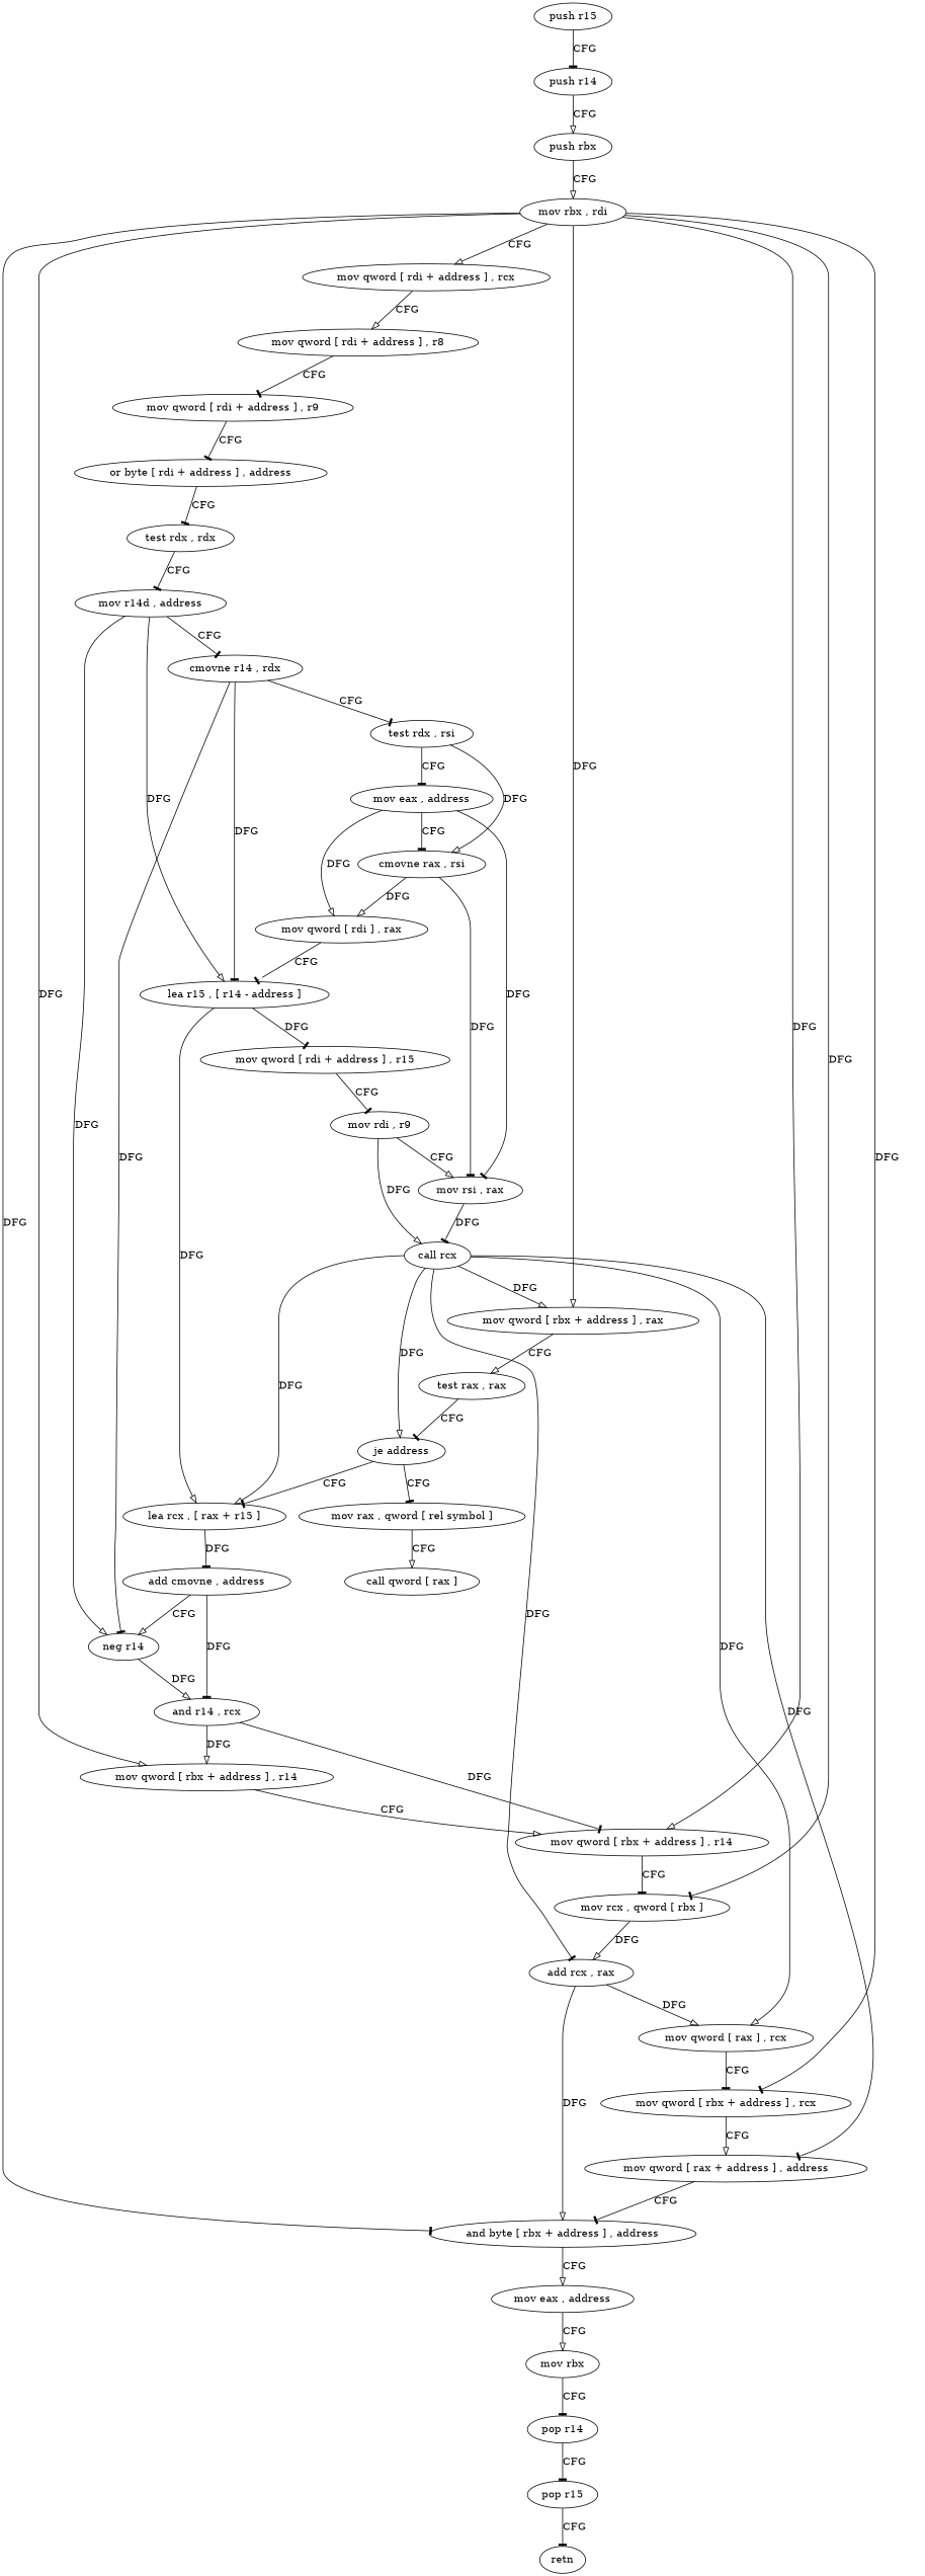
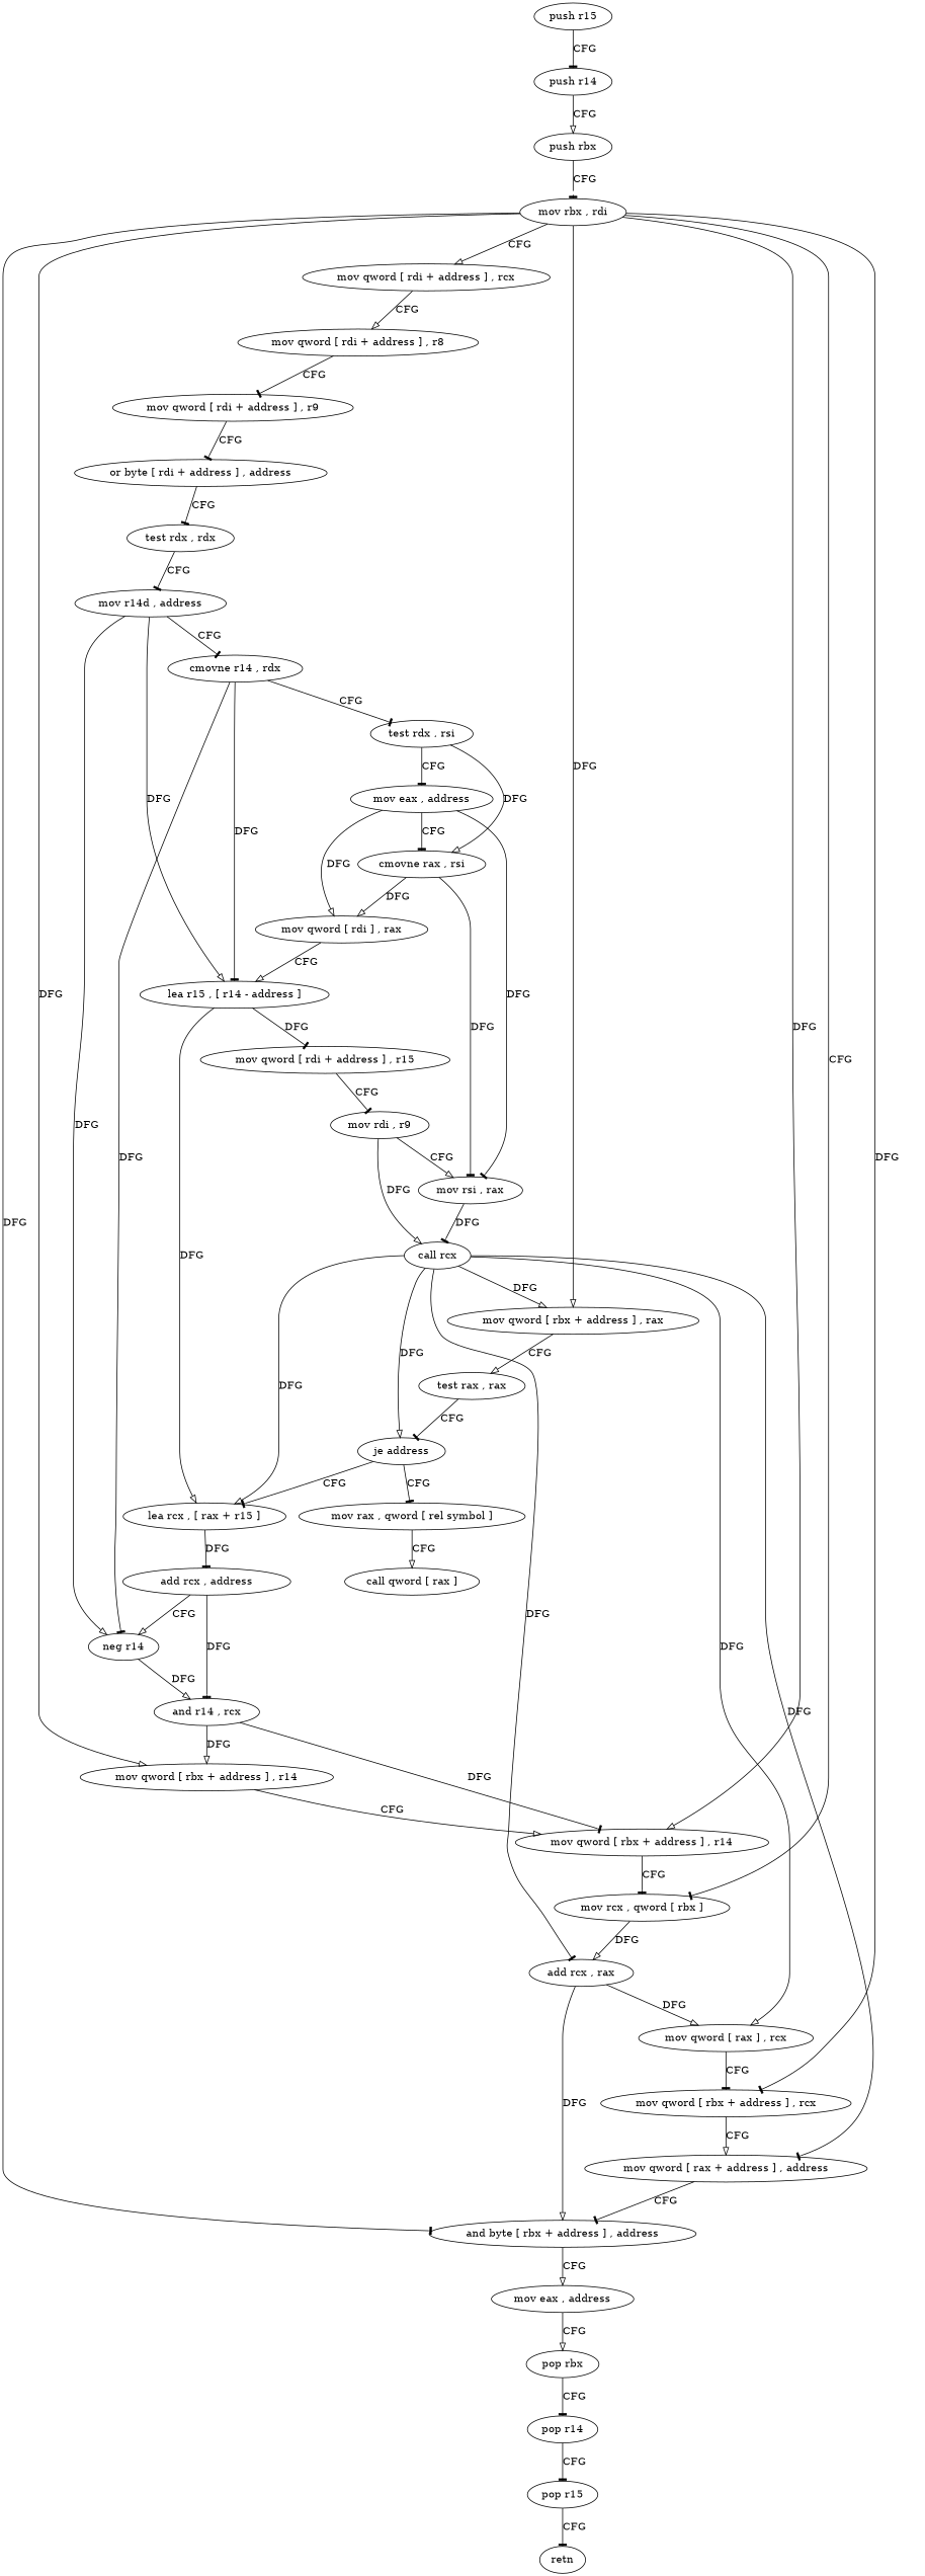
  digraph {
    edge [arrowhead=tee]
    n1 [label="push r15"]
    n2 [label="push r14"]
    n3 [label="push rbx"]
    n4 [label="mov rbx , rdi"]
    n5 [label="mov qword [ rdi + address ] , rcx"]
    n6 [label="mov qword [ rbx + address ] , rax"]
    n7 [label="mov qword [ rbx + address ] , r14"]
    n8 [label="mov qword [ rbx + address ] , r14"]
    n9 [label="mov rcx , qword [ rbx ]"]
    n10 [label="mov qword [ rbx + address ] , rcx"]
    n11 [label="and byte [ rbx + address ] , address"]
    n12 [label="mov qword [ rdi + address ] , r8"]
    n13 [label="test rax , rax"]
    n14 [label="add rcx , rax"]
    n15 [label="mov qword [ rax + address ] , address"]
    n16 [label="mov eax , address"]
    n17 [label="mov qword [ rdi + address ] , r9"]
    n18 [label="or byte [ rdi + address ] , address"]
    n19 [label="test rdx , rdx"]
    n20 [label="mov r14d , address"]
    n21 [label="cmovne r14 , rdx"]
    n22 [label="lea r15 , [ r14 - address ]"]
    n23 [label="neg r14"]
    n24 [label="test rdx , rsi"]
    n25 [label="mov qword [ rdi + address ] , r15"]
    n26 [label="lea rcx , [ rax + r15 ]"]
    n27 [label="and r14 , rcx"]
    n28 [label="mov eax , address"]
    n29 [label="cmovne rax , rsi"]
    n30 [label="mov qword [ rdi ] , rax"]
    n31 [label="mov rsi , rax"]
    n32 [label="call rcx"]
    n33 [label="mov rdi , r9"]
-   n34 [label="add cmovne , address"]
+   n34 [label="add rcx , address"]
    n35 [label="je address"]
    n36 [label="mov qword [ rax ] , rcx"]
    n37 [label="mov rax , qword [ rel symbol ]"]
    n38 [label="call qword [ rax ]"]
-   n39 [label="mov rbx"]
+   n39 [label="pop rbx"]
    n40 [label="pop r14"]
    n41 [label="pop r15"]
    n42 [label=retn]
    n1 -> n2 [label=CFG]
    n2 -> n3 [arrowhead=onormal label=CFG]
-   n3 -> n4 [arrowhead=onormal label=CFG]
+   n3 -> n4 [label=CFG]
    n4 -> n5 [arrowhead=onormal label=CFG]
    n4 -> n6 [arrowhead=onormal label=DFG]
    n4 -> n7 [arrowhead=onormal label=DFG]
    n4 -> n8 [arrowhead=onormal label=DFG]
-   n4 -> n9 [label=DFG]
+   n4 -> n9 [label=CFG]
    n4 -> n10 [label=DFG]
    n4 -> n11 [label=DFG]
    n5 -> n12 [arrowhead=onormal label=CFG]
    n6 -> n13 [arrowhead=onormal label=CFG]
    n7 -> n8 [arrowhead=onormal label=CFG]
    n8 -> n9 [label=CFG]
    n9 -> n14 [arrowhead=onormal label=DFG]
    n10 -> n15 [arrowhead=onormal label=CFG]
    n11 -> n16 [arrowhead=onormal label=CFG]
    n12 -> n17 [label=CFG]
    n13 -> n35 [label=CFG]
    n14 -> n11 [arrowhead=onormal label=DFG]
    n14 -> n36 [arrowhead=onormal label=DFG]
    n15 -> n11 [label=CFG]
    n16 -> n39 [arrowhead=onormal label=CFG]
    n17 -> n18 [label=CFG]
    n18 -> n19 [label=CFG]
    n19 -> n20 [label=CFG]
    n20 -> n21 [label=CFG]
    n20 -> n22 [arrowhead=onormal label=DFG]
    n20 -> n23 [arrowhead=onormal label=DFG]
    n21 -> n22 [label=DFG]
    n21 -> n23 [label=DFG]
    n21 -> n24 [label=CFG]
    n22 -> n25 [label=DFG]
    n22 -> n26 [arrowhead=onormal label=DFG]
    n23 -> n27 [arrowhead=onormal label=DFG]
    n24 -> n28 [label=CFG]
    n24 -> n29 [arrowhead=onormal label=DFG]
    n25 -> n33 [label=CFG]
    n26 -> n34 [label=DFG]
    n27 -> n7 [arrowhead=onormal label=DFG]
    n27 -> n8 [label=DFG]
    n28 -> n29 [label=CFG]
    n28 -> n30 [arrowhead=onormal label=DFG]
    n28 -> n31 [label=DFG]
    n29 -> n30 [arrowhead=onormal label=DFG]
    n29 -> n31 [label=DFG]
-   n30 -> n22 [label=CFG]
+   n30 -> n22 [arrowhead=onormal label=CFG]
    n31 -> n32 [label=DFG]
    n32 -> n6 [arrowhead=onormal label=DFG]
    n32 -> n14 [label=DFG]
    n32 -> n15 [label=DFG]
    n32 -> n26 [arrowhead=onormal label=DFG]
    n32 -> n35 [arrowhead=onormal label=DFG]
    n32 -> n36 [arrowhead=onormal label=DFG]
    n33 -> n31 [arrowhead=onormal label=CFG]
    n33 -> n32 [arrowhead=onormal label=DFG]
    n34 -> n23 [arrowhead=onormal label=CFG]
    n34 -> n27 [label=DFG]
    n35 -> n26 [label=CFG]
    n35 -> n37 [label=CFG]
    n36 -> n10 [label=CFG]
    n37 -> n38 [arrowhead=onormal label=CFG]
    n39 -> n40 [label=CFG]
    n40 -> n41 [label=CFG]
    n41 -> n42 [label=CFG]
  }
